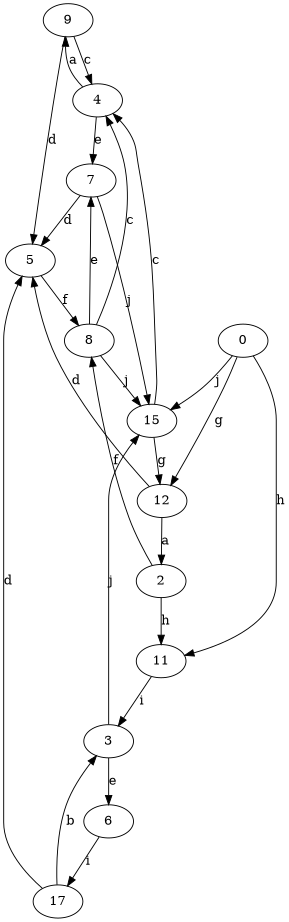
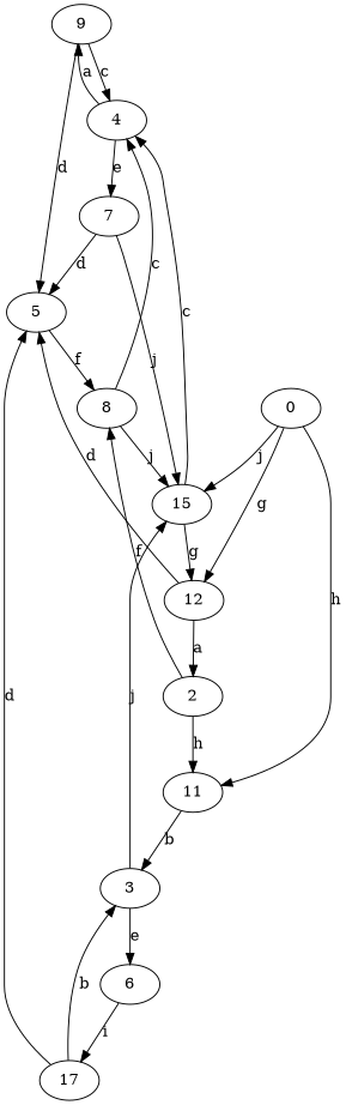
  strict digraph {
    n1 [label=9]
    4
    5
    7
    8
    2
    11
    15
    3
    6
    n11 [label=17]
    n12 [label=12]
    0
    n1 -> 4 [label=c]
    n1 -> 5 [label=d]
    4 -> n1 [label=a]
    4 -> 7 [label=e]
    5 -> 8 [label=f]
    7 -> 5 [label=d]
    7 -> 15 [label=j]
    8 -> 4 [label=c]
-   8 -> 7 [label=e]
    8 -> 15 [label=j]
    2 -> 8 [label=f]
    2 -> 11 [label=h]
-   11 -> 3 [label=i]
+   11 -> 3 [label=b]
    15 -> 4 [label=c]
    15 -> n12 [label=g]
    3 -> 15 [label=j]
    3 -> 6 [label=e]
    6 -> n11 [label=i]
    n11 -> 5 [label=d]
    n11 -> 3 [label=b]
    n12 -> 5 [label=d]
    n12 -> 2 [label=a]
    0 -> 11 [label=h]
    0 -> 15 [label=j]
    0 -> n12 [label=g]
  }
